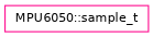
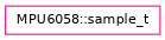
  digraph {
    rankdir=LR
-   n1 [color=deeppink fillcolor=white fontname=Helvetica fontsize=10 height=0.2 label="MPU6050::sample_t" shape=record style=filled width=0.4]
+   n1 [color=deeppink fillcolor=white fontname=Helvetica fontsize=10 height=0.2 label="MPU6058::sample_t" shape=record style=filled width=0.4]
  }
